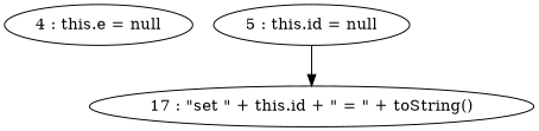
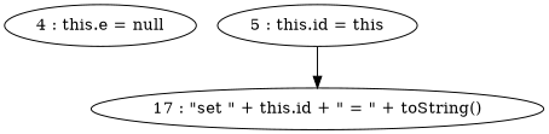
  digraph {
    "4 : this.e = null"
-   "5 : this.id = null"
+   "5 : this.id = null" [label="5 : this.id = this"]
    "17 : \"set \" + this.id + \" = \" + toString()"
    "5 : this.id = null" -> "17 : \"set \" + this.id + \" = \" + toString()"
  }
